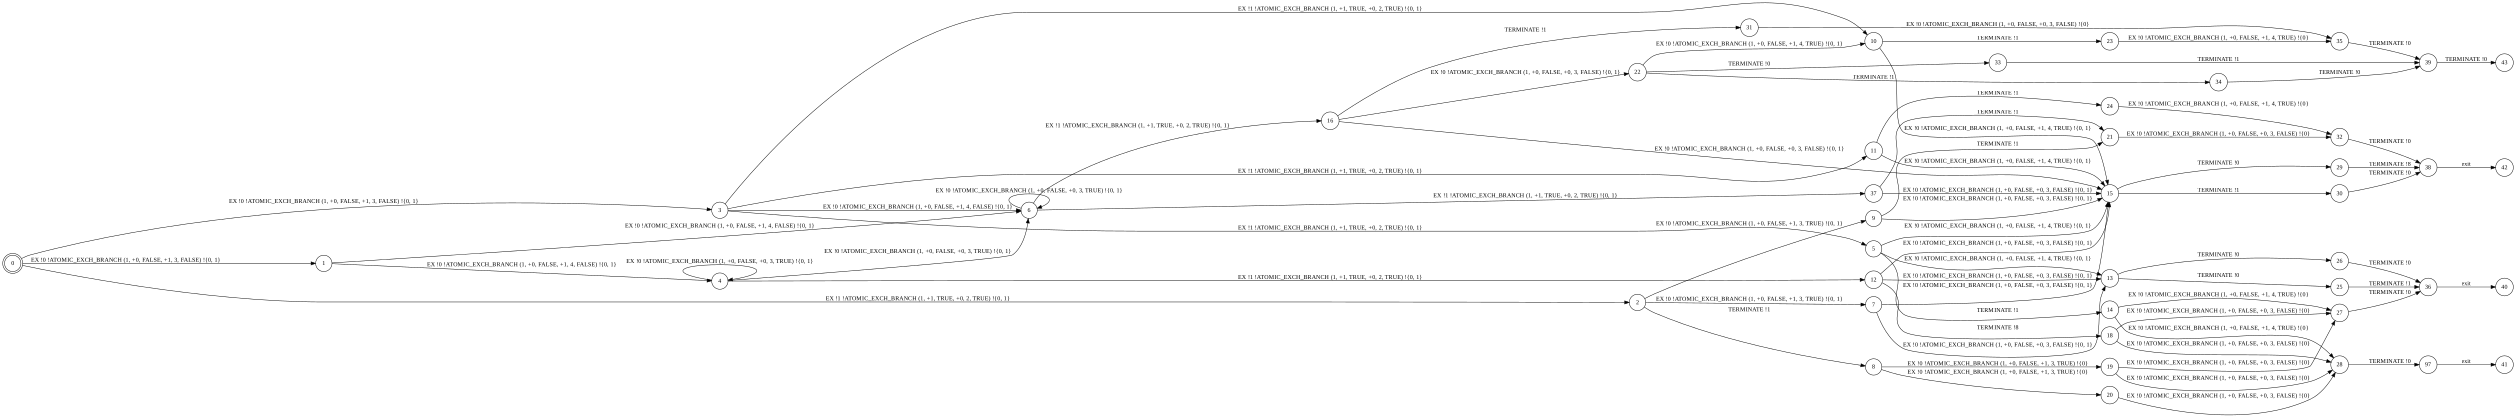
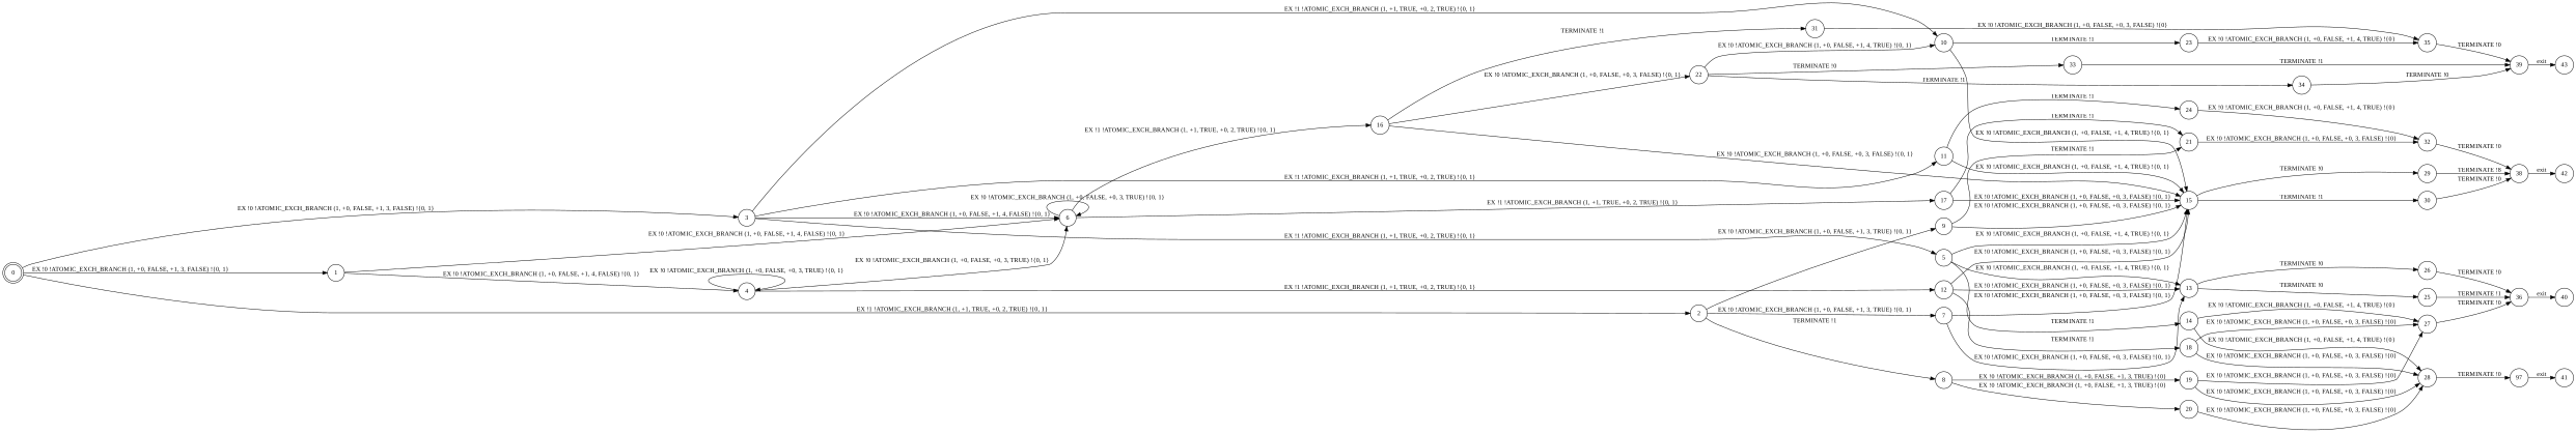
  digraph {
    fontname="Liberation Serif"
    rankdir=LR
    node [fontname="Liberation Serif" shape=circle]
    edge [fontname="Liberation Serif"]
    0 [peripheries=2]
    1
    2
    3
    4
    6
    7
    8
    9
    5
    10
    11
    12
    13
    14
    15
    16
-   17 [label=37]
+   17
    19
    20
    21
    23
    24
    18
    25
    26
    27
    28
    29
    30
    22
    31
    32
    33
    34
    35
    36
    n38 [label=97]
    38
    39
    40
    41
    42
    43
    0 -> 1 [label="EX !0 !ATOMIC_EXCH_BRANCH (1, +0, FALSE, +1, 3, FALSE) !{0, 1}"]
    0 -> 2 [label="EX !1 !ATOMIC_EXCH_BRANCH (1, +1, TRUE, +0, 2, TRUE) !{0, 1}"]
    0 -> 3 [label="EX !0 !ATOMIC_EXCH_BRANCH (1, +0, FALSE, +1, 3, FALSE) !{0, 1}"]
    1 -> 4 [label="EX !0 !ATOMIC_EXCH_BRANCH (1, +0, FALSE, +1, 4, FALSE) !{0, 1}"]
    1 -> 6 [label="EX !0 !ATOMIC_EXCH_BRANCH (1, +0, FALSE, +1, 4, FALSE) !{0, 1}"]
    2 -> 7 [label="EX !0 !ATOMIC_EXCH_BRANCH (1, +0, FALSE, +1, 3, TRUE) !{0, 1}"]
    2 -> 8 [label="TERMINATE !1"]
    2 -> 9 [label="EX !0 !ATOMIC_EXCH_BRANCH (1, +0, FALSE, +1, 3, TRUE) !{0, 1}"]
    3 -> 6 [label="EX !0 !ATOMIC_EXCH_BRANCH (1, +0, FALSE, +1, 4, FALSE) !{0, 1}"]
    3 -> 5 [label="EX !1 !ATOMIC_EXCH_BRANCH (1, +1, TRUE, +0, 2, TRUE) !{0, 1}"]
    3 -> 10 [label="EX !1 !ATOMIC_EXCH_BRANCH (1, +1, TRUE, +0, 2, TRUE) !{0, 1}"]
    3 -> 11 [label="EX !1 !ATOMIC_EXCH_BRANCH (1, +1, TRUE, +0, 2, TRUE) !{0, 1}"]
    4 -> 4 [label="EX !0 !ATOMIC_EXCH_BRANCH (1, +0, FALSE, +0, 3, TRUE) !{0, 1}"]
    4 -> 6 [label="EX !0 !ATOMIC_EXCH_BRANCH (1, +0, FALSE, +0, 3, TRUE) !{0, 1}"]
    4 -> 12 [label="EX !1 !ATOMIC_EXCH_BRANCH (1, +1, TRUE, +0, 2, TRUE) !{0, 1}"]
    6 -> 6 [label="EX !0 !ATOMIC_EXCH_BRANCH (1, +0, FALSE, +0, 3, TRUE) !{0, 1}"]
    6 -> 16 [label="EX !1 !ATOMIC_EXCH_BRANCH (1, +1, TRUE, +0, 2, TRUE) !{0, 1}"]
    6 -> 17 [label="EX !1 !ATOMIC_EXCH_BRANCH (1, +1, TRUE, +0, 2, TRUE) !{0, 1}"]
    7 -> 13 [label="EX !0 !ATOMIC_EXCH_BRANCH (1, +0, FALSE, +0, 3, FALSE) !{0, 1}"]
    7 -> 15 [label="EX !0 !ATOMIC_EXCH_BRANCH (1, +0, FALSE, +0, 3, FALSE) !{0, 1}"]
    8 -> 19 [label="EX !0 !ATOMIC_EXCH_BRANCH (1, +0, FALSE, +1, 3, TRUE) !{0}"]
    8 -> 20 [label="EX !0 !ATOMIC_EXCH_BRANCH (1, +0, FALSE, +1, 3, TRUE) !{0}"]
    9 -> 15 [label="EX !0 !ATOMIC_EXCH_BRANCH (1, +0, FALSE, +0, 3, FALSE) !{0, 1}"]
    9 -> 21 [label="TERMINATE !1"]
    5 -> 13 [label="EX !0 !ATOMIC_EXCH_BRANCH (1, +0, FALSE, +1, 4, TRUE) !{0, 1}"]
    5 -> 14 [label="TERMINATE !1"]
    5 -> 15 [label="EX !0 !ATOMIC_EXCH_BRANCH (1, +0, FALSE, +1, 4, TRUE) !{0, 1}"]
    10 -> 15 [label="EX !0 !ATOMIC_EXCH_BRANCH (1, +0, FALSE, +1, 4, TRUE) !{0, 1}"]
    10 -> 23 [label="TERMINATE !1"]
    11 -> 15 [label="EX !0 !ATOMIC_EXCH_BRANCH (1, +0, FALSE, +1, 4, TRUE) !{0, 1}"]
    11 -> 24 [label="TERMINATE !1"]
    12 -> 13 [label="EX !0 !ATOMIC_EXCH_BRANCH (1, +0, FALSE, +0, 3, FALSE) !{0, 1}"]
    12 -> 15 [label="EX !0 !ATOMIC_EXCH_BRANCH (1, +0, FALSE, +0, 3, FALSE) !{0, 1}"]
-   12 -> 18 [label="TERMINATE !8"]
+   12 -> 18 [label="TERMINATE !1"]
    13 -> 25 [label="TERMINATE !0"]
    13 -> 26 [label="TERMINATE !0"]
    14 -> 27 [label="EX !0 !ATOMIC_EXCH_BRANCH (1, +0, FALSE, +1, 4, TRUE) !{0}"]
    14 -> 28 [label="EX !0 !ATOMIC_EXCH_BRANCH (1, +0, FALSE, +1, 4, TRUE) !{0}"]
    15 -> 29 [label="TERMINATE !0"]
    15 -> 30 [label="TERMINATE !1"]
    16 -> 15 [label="EX !0 !ATOMIC_EXCH_BRANCH (1, +0, FALSE, +0, 3, FALSE) !{0, 1}"]
    16 -> 22 [label="EX !0 !ATOMIC_EXCH_BRANCH (1, +0, FALSE, +0, 3, FALSE) !{0, 1}"]
    16 -> 31 [label="TERMINATE !1"]
    17 -> 15 [label="EX !0 !ATOMIC_EXCH_BRANCH (1, +0, FALSE, +0, 3, FALSE) !{0, 1}"]
    17 -> 21 [label="TERMINATE !1"]
    19 -> 27 [label="EX !0 !ATOMIC_EXCH_BRANCH (1, +0, FALSE, +0, 3, FALSE) !{0}"]
    19 -> 28 [label="EX !0 !ATOMIC_EXCH_BRANCH (1, +0, FALSE, +0, 3, FALSE) !{0}"]
    20 -> 28 [label="EX !0 !ATOMIC_EXCH_BRANCH (1, +0, FALSE, +0, 3, FALSE) !{0}"]
    21 -> 32 [label="EX !0 !ATOMIC_EXCH_BRANCH (1, +0, FALSE, +0, 3, FALSE) !{0}"]
    23 -> 35 [label="EX !0 !ATOMIC_EXCH_BRANCH (1, +0, FALSE, +1, 4, TRUE) !{0}"]
    24 -> 32 [label="EX !0 !ATOMIC_EXCH_BRANCH (1, +0, FALSE, +1, 4, TRUE) !{0}"]
    18 -> 27 [label="EX !0 !ATOMIC_EXCH_BRANCH (1, +0, FALSE, +0, 3, FALSE) !{0}"]
    18 -> 28 [label="EX !0 !ATOMIC_EXCH_BRANCH (1, +0, FALSE, +0, 3, FALSE) !{0}"]
    25 -> 36 [label="TERMINATE !1"]
    26 -> 36 [label="TERMINATE !0"]
    27 -> 36 [label="TERMINATE !0"]
    28 -> n38 [label="TERMINATE !0"]
    29 -> 38 [label="TERMINATE !8"]
    30 -> 38 [label="TERMINATE !0"]
    22 -> 10 [label="EX !0 !ATOMIC_EXCH_BRANCH (1, +0, FALSE, +1, 4, TRUE) !{0, 1}"]
    22 -> 33 [label="TERMINATE !0"]
    22 -> 34 [label="TERMINATE !1"]
    31 -> 35 [label="EX !0 !ATOMIC_EXCH_BRANCH (1, +0, FALSE, +0, 3, FALSE) !{0}"]
    32 -> 38 [label="TERMINATE !0"]
    33 -> 39 [label="TERMINATE !1"]
    34 -> 39 [label="TERMINATE !0"]
    35 -> 39 [label="TERMINATE !0"]
    36 -> 40 [label=exit]
    n38 -> 41 [label=exit]
    38 -> 42 [label=exit]
-   39 -> 43 [label="TERMINATE !0"]
+   39 -> 43 [label=exit]
  }
